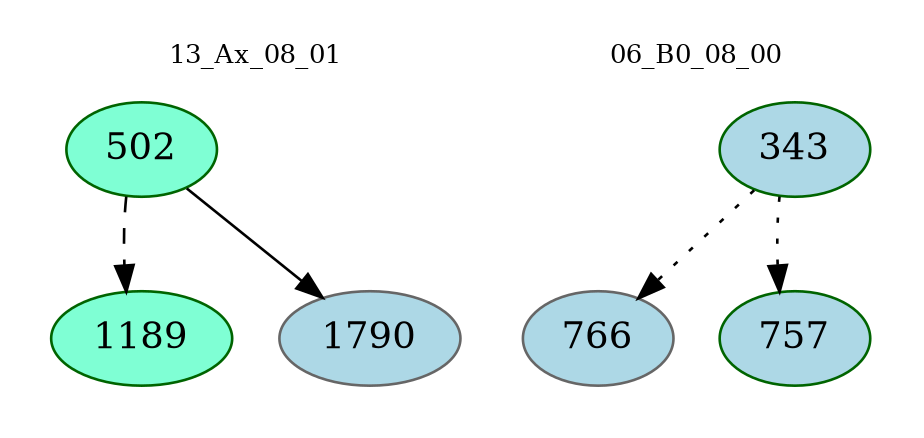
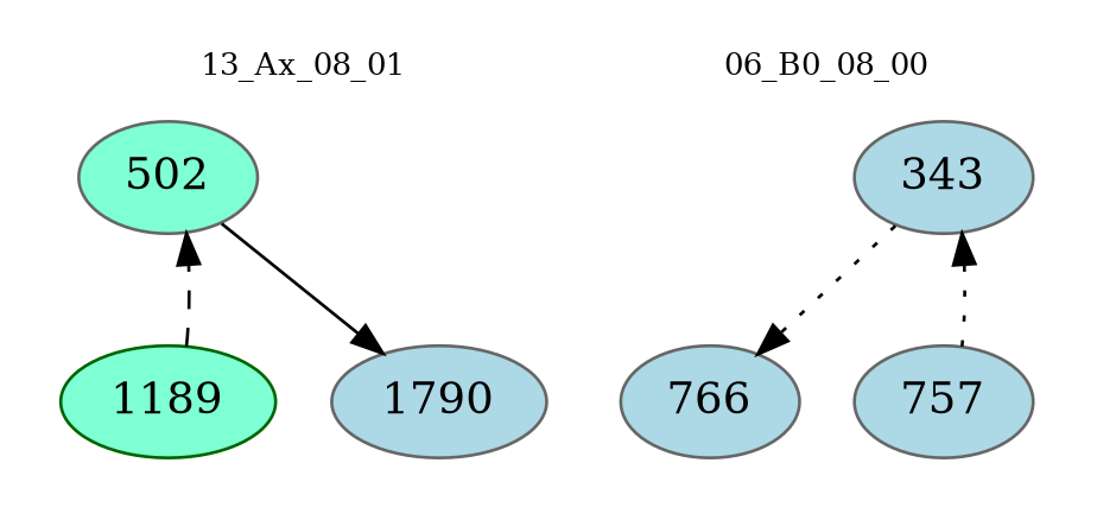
  digraph {
    node [color=gray40 fillcolor=lightblue style=filled]
    edge [arrowhead=normal color=black style=dotted]
-   n1 [color=darkgreen fillcolor=aquamarine label=502]
+   n1 [fillcolor=aquamarine label=502]
    n2 [color=darkgreen fillcolor=aquamarine label=1189]
    n3 [label=1790]
-   n4 [color=darkgreen label=343]
+   n4 [label=343]
    n5 [label=766]
-   n6 [color=darkgreen label=757]
+   n6 [label=757]
    subgraph cluster_1 {
      color=white
      fontsize=10
      label="13_Ax_08_01"
      n1
      n2
      n3
    }
    subgraph cluster_2 {
      color=white
      fontsize=10
      label="06_B0_08_00"
      n4
      n5
      n6
    }
-   n1 -> n2 [style=dashed]
+   n2 -> n1 [style=dashed]
    n1 -> n3 [style=solid]
    n4 -> n5
-   n4 -> n6
+   n6 -> n4
  }
